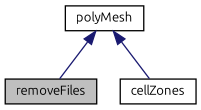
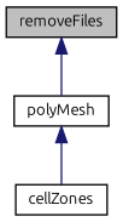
  digraph {
    fontname=Ubuntu
    rankdir=TB
    node [color=black fontname=Ubuntu fontsize=10 shape=record]
    edge [color=midnightblue dir=back fontname=Ubuntu fontsize=10 labelfontname=FreeSans labelfontsize=10 style=solid]
    n1 [fillcolor=grey75 fontcolor=black height=0.2 label=removeFiles style=filled width=0.4]
    n2 [height=0.2 label=polyMesh width=0.4]
    n3 [height=0.2 label=cellZones width=0.4]
-   n2 -> n1
+   n1 -> n2
    n2 -> n3
  }
